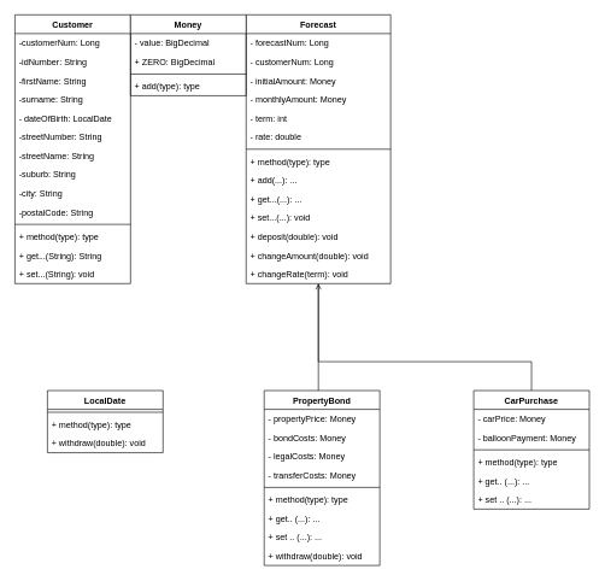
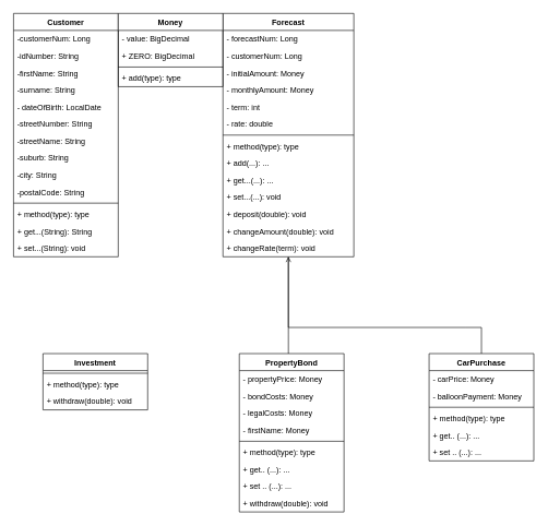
  <mxCell id="0" />
  <mxCell id="1" parent="0" />
  <mxCell id="2" value="Customer" style="swimlane;fontStyle=1;align=center;verticalAlign=top;childLayout=stackLayout;horizontal=1;startSize=26;horizontalStack=0;resizeParent=1;resizeParentMax=0;resizeLast=0;collapsible=1;marginBottom=0;" parent="1" vertex="1"><mxGeometry width="160" height="372" as="geometry" x="20" y="20"><mxRectangle width="100" height="30" as="alternateBounds" /></mxGeometry></mxCell>
  <mxCell id="3" value="-customerNum: Long" style="text;strokeColor=none;fillColor=none;align=left;verticalAlign=top;spacingLeft=4;spacingRight=4;overflow=hidden;rotatable=0;points=[[0,0.5],[1,0.5]];portConstraint=eastwest;" parent="2" vertex="1"><mxGeometry y="26" width="160" height="26" as="geometry" /></mxCell>
  <mxCell id="4" value="-idNumber: String" style="text;strokeColor=none;fillColor=none;align=left;verticalAlign=top;spacingLeft=4;spacingRight=4;overflow=hidden;rotatable=0;points=[[0,0.5],[1,0.5]];portConstraint=eastwest;" parent="2" vertex="1"><mxGeometry y="52" width="160" height="26" as="geometry" /></mxCell>
  <mxCell id="5" value="-firstName: String" style="text;strokeColor=none;fillColor=none;align=left;verticalAlign=top;spacingLeft=4;spacingRight=4;overflow=hidden;rotatable=0;points=[[0,0.5],[1,0.5]];portConstraint=eastwest;" parent="2" vertex="1"><mxGeometry y="78" width="160" height="26" as="geometry" /></mxCell>
  <mxCell id="6" value="-surname: String" style="text;strokeColor=none;fillColor=none;align=left;verticalAlign=top;spacingLeft=4;spacingRight=4;overflow=hidden;rotatable=0;points=[[0,0.5],[1,0.5]];portConstraint=eastwest;" parent="2" vertex="1"><mxGeometry y="104" width="160" height="26" as="geometry" /></mxCell>
  <mxCell id="7" value="- dateOfBirth: LocalDate" style="text;strokeColor=none;fillColor=none;align=left;verticalAlign=top;spacingLeft=4;spacingRight=4;overflow=hidden;rotatable=0;points=[[0,0.5],[1,0.5]];portConstraint=eastwest;" parent="2" vertex="1"><mxGeometry y="130" width="160" height="26" as="geometry" /></mxCell>
  <mxCell id="8" value="-streetNumber: String" style="text;strokeColor=none;fillColor=none;align=left;verticalAlign=top;spacingLeft=4;spacingRight=4;overflow=hidden;rotatable=0;points=[[0,0.5],[1,0.5]];portConstraint=eastwest;" parent="2" vertex="1"><mxGeometry y="156" width="160" height="26" as="geometry" /></mxCell>
  <mxCell id="9" value="-streetName: String" style="text;strokeColor=none;fillColor=none;align=left;verticalAlign=top;spacingLeft=4;spacingRight=4;overflow=hidden;rotatable=0;points=[[0,0.5],[1,0.5]];portConstraint=eastwest;" parent="2" vertex="1"><mxGeometry y="182" width="160" height="26" as="geometry" /></mxCell>
  <mxCell id="10" value="-suburb: String" style="text;strokeColor=none;fillColor=none;align=left;verticalAlign=top;spacingLeft=4;spacingRight=4;overflow=hidden;rotatable=0;points=[[0,0.5],[1,0.5]];portConstraint=eastwest;" parent="2" vertex="1"><mxGeometry y="208" width="160" height="26" as="geometry" /></mxCell>
  <mxCell id="11" value="-city: String" style="text;strokeColor=none;fillColor=none;align=left;verticalAlign=top;spacingLeft=4;spacingRight=4;overflow=hidden;rotatable=0;points=[[0,0.5],[1,0.5]];portConstraint=eastwest;" parent="2" vertex="1"><mxGeometry y="234" width="160" height="26" as="geometry" /></mxCell>
  <mxCell id="12" value="-postalCode: String" style="text;strokeColor=none;fillColor=none;align=left;verticalAlign=top;spacingLeft=4;spacingRight=4;overflow=hidden;rotatable=0;points=[[0,0.5],[1,0.5]];portConstraint=eastwest;" parent="2" vertex="1"><mxGeometry y="260" width="160" height="26" as="geometry" /></mxCell>
  <mxCell id="13" value="" style="line;strokeWidth=1;fillColor=none;align=left;verticalAlign=middle;spacingTop=-1;spacingLeft=3;spacingRight=3;rotatable=0;labelPosition=right;points=[];portConstraint=eastwest;strokeColor=inherit;" parent="2" vertex="1"><mxGeometry y="286" width="160" height="8" as="geometry" /></mxCell>
  <mxCell id="14" value="+ method(type): type" style="text;strokeColor=none;fillColor=none;align=left;verticalAlign=top;spacingLeft=4;spacingRight=4;overflow=hidden;rotatable=0;points=[[0,0.5],[1,0.5]];portConstraint=eastwest;" parent="2" vertex="1"><mxGeometry y="294" width="160" height="26" as="geometry" /></mxCell>
  <mxCell id="15" value="+ get...(String): String" style="text;strokeColor=none;fillColor=none;align=left;verticalAlign=top;spacingLeft=4;spacingRight=4;overflow=hidden;rotatable=0;points=[[0,0.5],[1,0.5]];portConstraint=eastwest;" parent="2" vertex="1"><mxGeometry y="320" width="160" height="26" as="geometry" /></mxCell>
  <mxCell id="16" value="+ set...(String): void" style="text;strokeColor=none;fillColor=none;align=left;verticalAlign=top;spacingLeft=4;spacingRight=4;overflow=hidden;rotatable=0;points=[[0,0.5],[1,0.5]];portConstraint=eastwest;" parent="2" vertex="1"><mxGeometry y="346" width="160" height="26" as="geometry" /></mxCell>
  <mxCell id="17" value="Forecast" style="swimlane;fontStyle=1;align=center;verticalAlign=top;childLayout=stackLayout;horizontal=1;startSize=26;horizontalStack=0;resizeParent=1;resizeParentMax=0;resizeLast=0;collapsible=1;marginBottom=0;" parent="1" vertex="1"><mxGeometry x="340" width="200" height="372" as="geometry" y="20"><mxRectangle x="300" width="90" height="30" as="alternateBounds" /></mxGeometry></mxCell>
  <mxCell id="18" value="- forecastNum: Long" style="text;strokeColor=none;fillColor=none;align=left;verticalAlign=top;spacingLeft=4;spacingRight=4;overflow=hidden;rotatable=0;points=[[0,0.5],[1,0.5]];portConstraint=eastwest;" parent="17" vertex="1"><mxGeometry y="26" width="200" height="26" as="geometry" /></mxCell>
  <mxCell id="19" value="- customerNum: Long" style="text;strokeColor=none;fillColor=none;align=left;verticalAlign=top;spacingLeft=4;spacingRight=4;overflow=hidden;rotatable=0;points=[[0,0.5],[1,0.5]];portConstraint=eastwest;" parent="17" vertex="1"><mxGeometry y="52" width="200" height="26" as="geometry" /></mxCell>
  <mxCell id="20" value="- initialAmount: Money" style="text;strokeColor=none;fillColor=none;align=left;verticalAlign=top;spacingLeft=4;spacingRight=4;overflow=hidden;rotatable=0;points=[[0,0.5],[1,0.5]];portConstraint=eastwest;" parent="17" vertex="1"><mxGeometry y="78" width="200" height="26" as="geometry" /></mxCell>
  <mxCell id="21" value="- monthlyAmount: Money" style="text;strokeColor=none;fillColor=none;align=left;verticalAlign=top;spacingLeft=4;spacingRight=4;overflow=hidden;rotatable=0;points=[[0,0.5],[1,0.5]];portConstraint=eastwest;" parent="17" vertex="1"><mxGeometry y="104" width="200" height="26" as="geometry" /></mxCell>
  <mxCell id="22" value="- term: int" style="text;strokeColor=none;fillColor=none;align=left;verticalAlign=top;spacingLeft=4;spacingRight=4;overflow=hidden;rotatable=0;points=[[0,0.5],[1,0.5]];portConstraint=eastwest;" parent="17" vertex="1"><mxGeometry y="130" width="200" height="26" as="geometry" /></mxCell>
  <mxCell id="23" value="- rate: double" style="text;strokeColor=none;fillColor=none;align=left;verticalAlign=top;spacingLeft=4;spacingRight=4;overflow=hidden;rotatable=0;points=[[0,0.5],[1,0.5]];portConstraint=eastwest;" parent="17" vertex="1"><mxGeometry y="156" width="200" height="26" as="geometry" /></mxCell>
  <mxCell id="24" value="" style="line;strokeWidth=1;fillColor=none;align=left;verticalAlign=middle;spacingTop=-1;spacingLeft=3;spacingRight=3;rotatable=0;labelPosition=right;points=[];portConstraint=eastwest;strokeColor=inherit;" parent="17" vertex="1"><mxGeometry y="182" width="200" height="8" as="geometry" /></mxCell>
  <mxCell id="25" value="+ method(type): type" style="text;strokeColor=none;fillColor=none;align=left;verticalAlign=top;spacingLeft=4;spacingRight=4;overflow=hidden;rotatable=0;points=[[0,0.5],[1,0.5]];portConstraint=eastwest;" parent="17" vertex="1"><mxGeometry y="190" width="200" height="26" as="geometry" /></mxCell>
  <mxCell id="26" value="+ add(...): ..." style="text;strokeColor=none;fillColor=none;align=left;verticalAlign=top;spacingLeft=4;spacingRight=4;overflow=hidden;rotatable=0;points=[[0,0.5],[1,0.5]];portConstraint=eastwest;" parent="17" vertex="1"><mxGeometry y="216" width="200" height="26" as="geometry" /></mxCell>
  <mxCell id="27" value="+ get...(...): ..." style="text;strokeColor=none;fillColor=none;align=left;verticalAlign=top;spacingLeft=4;spacingRight=4;overflow=hidden;rotatable=0;points=[[0,0.5],[1,0.5]];portConstraint=eastwest;" parent="17" vertex="1"><mxGeometry y="242" width="200" height="26" as="geometry" /></mxCell>
  <mxCell id="28" value="+ set...(...): void" style="text;strokeColor=none;fillColor=none;align=left;verticalAlign=top;spacingLeft=4;spacingRight=4;overflow=hidden;rotatable=0;points=[[0,0.5],[1,0.5]];portConstraint=eastwest;" parent="17" vertex="1"><mxGeometry y="268" width="200" height="26" as="geometry" /></mxCell>
  <mxCell id="29" value="+ deposit(double): void" style="text;strokeColor=none;fillColor=none;align=left;verticalAlign=top;spacingLeft=4;spacingRight=4;overflow=hidden;rotatable=0;points=[[0,0.5],[1,0.5]];portConstraint=eastwest;" parent="17" vertex="1"><mxGeometry y="294" width="200" height="26" as="geometry" /></mxCell>
  <mxCell id="30" value="+ changeAmount(double): void" style="text;strokeColor=none;fillColor=none;align=left;verticalAlign=top;spacingLeft=4;spacingRight=4;overflow=hidden;rotatable=0;points=[[0,0.5],[1,0.5]];portConstraint=eastwest;" parent="17" vertex="1"><mxGeometry y="320" width="200" height="26" as="geometry" /></mxCell>
  <mxCell id="31" value="+ changeRate(term): void" style="text;strokeColor=none;fillColor=none;align=left;verticalAlign=top;spacingLeft=4;spacingRight=4;overflow=hidden;rotatable=0;points=[[0,0.5],[1,0.5]];portConstraint=eastwest;" parent="17" vertex="1"><mxGeometry y="346" width="200" height="26" as="geometry" /></mxCell>
- <mxCell id="32" value="LocalDate" style="swimlane;fontStyle=1;align=center;verticalAlign=top;childLayout=stackLayout;horizontal=1;startSize=26;horizontalStack=0;resizeParent=1;resizeParentMax=0;resizeLast=0;collapsible=1;marginBottom=0;" parent="1" vertex="1"><mxGeometry x="65" y="540" width="160" height="86" as="geometry" /></mxCell>
+ <mxCell id="32" value="Investment" style="swimlane;fontStyle=1;align=center;verticalAlign=top;childLayout=stackLayout;horizontal=1;startSize=26;horizontalStack=0;resizeParent=1;resizeParentMax=0;resizeLast=0;collapsible=1;marginBottom=0;" parent="1" vertex="1"><mxGeometry x="65" y="540" width="160" height="86" as="geometry" /></mxCell>
  <mxCell id="33" value="" style="line;strokeWidth=1;fillColor=none;align=left;verticalAlign=middle;spacingTop=-1;spacingLeft=3;spacingRight=3;rotatable=0;labelPosition=right;points=[];portConstraint=eastwest;strokeColor=inherit;" parent="32" vertex="1"><mxGeometry y="26" width="160" height="8" as="geometry" /></mxCell>
  <mxCell id="34" value="+ method(type): type" style="text;strokeColor=none;fillColor=none;align=left;verticalAlign=top;spacingLeft=4;spacingRight=4;overflow=hidden;rotatable=0;points=[[0,0.5],[1,0.5]];portConstraint=eastwest;" parent="32" vertex="1"><mxGeometry y="34" width="160" height="26" as="geometry" /></mxCell>
  <mxCell id="35" value="+ withdraw(double): void" style="text;strokeColor=none;fillColor=none;align=left;verticalAlign=top;spacingLeft=4;spacingRight=4;overflow=hidden;rotatable=0;points=[[0,0.5],[1,0.5]];portConstraint=eastwest;" parent="32" vertex="1"><mxGeometry y="60" width="160" height="26" as="geometry" /></mxCell>
  <mxCell id="36" style="edgeStyle=orthogonalEdgeStyle;rounded=0;orthogonalLoop=1;jettySize=auto;html=1;entryX=0.5;entryY=1;entryDx=0;entryDy=0;endArrow=open;" parent="1" source="37" target="17" edge="1"><mxGeometry relative="1" as="geometry"><Array as="points"><mxPoint x="440" y="510" /><mxPoint x="440" y="510" /></Array></mxGeometry></mxCell>
  <mxCell id="37" value="PropertyBond" style="swimlane;fontStyle=1;align=center;verticalAlign=top;childLayout=stackLayout;horizontal=1;startSize=26;horizontalStack=0;resizeParent=1;resizeParentMax=0;resizeLast=0;collapsible=1;marginBottom=0;" parent="1" vertex="1"><mxGeometry x="365" y="540" width="160" height="242" as="geometry" /></mxCell>
  <mxCell id="38" value="- propertyPrice: Money" style="text;strokeColor=none;fillColor=none;align=left;verticalAlign=top;spacingLeft=4;spacingRight=4;overflow=hidden;rotatable=0;points=[[0,0.5],[1,0.5]];portConstraint=eastwest;" parent="37" vertex="1"><mxGeometry y="26" width="160" height="26" as="geometry" /></mxCell>
  <mxCell id="39" value="- bondCosts: Money" style="text;strokeColor=none;fillColor=none;align=left;verticalAlign=top;spacingLeft=4;spacingRight=4;overflow=hidden;rotatable=0;points=[[0,0.5],[1,0.5]];portConstraint=eastwest;" parent="37" vertex="1"><mxGeometry y="52" width="160" height="26" as="geometry" /></mxCell>
  <mxCell id="40" value="- legalCosts: Money" style="text;strokeColor=none;fillColor=none;align=left;verticalAlign=top;spacingLeft=4;spacingRight=4;overflow=hidden;rotatable=0;points=[[0,0.5],[1,0.5]];portConstraint=eastwest;" parent="37" vertex="1"><mxGeometry y="78" width="160" height="26" as="geometry" /></mxCell>
- <mxCell id="41" value="- transferCosts: Money" style="text;strokeColor=none;fillColor=none;align=left;verticalAlign=top;spacingLeft=4;spacingRight=4;overflow=hidden;rotatable=0;points=[[0,0.5],[1,0.5]];portConstraint=eastwest;" parent="37" vertex="1"><mxGeometry y="104" width="160" height="26" as="geometry" /></mxCell>
+ <mxCell id="41" value="- firstName: Money" style="text;strokeColor=none;fillColor=none;align=left;verticalAlign=top;spacingLeft=4;spacingRight=4;overflow=hidden;rotatable=0;points=[[0,0.5],[1,0.5]];portConstraint=eastwest;" parent="37" vertex="1"><mxGeometry y="104" width="160" height="26" as="geometry" /></mxCell>
  <mxCell id="42" value="" style="line;strokeWidth=1;fillColor=none;align=left;verticalAlign=middle;spacingTop=-1;spacingLeft=3;spacingRight=3;rotatable=0;labelPosition=right;points=[];portConstraint=eastwest;strokeColor=inherit;" parent="37" vertex="1"><mxGeometry y="130" width="160" height="8" as="geometry" /></mxCell>
  <mxCell id="43" value="+ method(type): type" style="text;strokeColor=none;fillColor=none;align=left;verticalAlign=top;spacingLeft=4;spacingRight=4;overflow=hidden;rotatable=0;points=[[0,0.5],[1,0.5]];portConstraint=eastwest;" parent="37" vertex="1"><mxGeometry y="138" width="160" height="26" as="geometry" /></mxCell>
  <mxCell id="44" value="+ get.. (...): ..." style="text;strokeColor=none;fillColor=none;align=left;verticalAlign=top;spacingLeft=4;spacingRight=4;overflow=hidden;rotatable=0;points=[[0,0.5],[1,0.5]];portConstraint=eastwest;" parent="37" vertex="1"><mxGeometry y="164" width="160" height="26" as="geometry" /></mxCell>
  <mxCell id="45" value="+ set .. (...): ..." style="text;strokeColor=none;fillColor=none;align=left;verticalAlign=top;spacingLeft=4;spacingRight=4;overflow=hidden;rotatable=0;points=[[0,0.5],[1,0.5]];portConstraint=eastwest;" parent="37" vertex="1"><mxGeometry y="190" width="160" height="26" as="geometry" /></mxCell>
  <mxCell id="46" value="+ withdraw(double): void" style="text;strokeColor=none;fillColor=none;align=left;verticalAlign=top;spacingLeft=4;spacingRight=4;overflow=hidden;rotatable=0;points=[[0,0.5],[1,0.5]];portConstraint=eastwest;" parent="37" vertex="1"><mxGeometry y="216" width="160" height="26" as="geometry" /></mxCell>
  <mxCell id="47" style="edgeStyle=orthogonalEdgeStyle;rounded=0;orthogonalLoop=1;jettySize=auto;html=1;entryX=0.5;entryY=1;entryDx=0;entryDy=0;exitX=0.5;exitY=0;exitDx=0;exitDy=0;endArrow=none;" parent="1" source="48" target="17" edge="1"><mxGeometry relative="1" as="geometry"><Array as="points"><mxPoint x="710" y="500" /><mxPoint x="420" y="500" /></Array></mxGeometry></mxCell>
  <mxCell id="48" value="CarPurchase" style="swimlane;fontStyle=1;align=center;verticalAlign=top;childLayout=stackLayout;horizontal=1;startSize=26;horizontalStack=0;resizeParent=1;resizeParentMax=0;resizeLast=0;collapsible=1;marginBottom=0;" parent="1" vertex="1"><mxGeometry x="655" y="540" width="160" height="164" as="geometry" /></mxCell>
  <mxCell id="49" value="- carPrice: Money" style="text;strokeColor=none;fillColor=none;align=left;verticalAlign=top;spacingLeft=4;spacingRight=4;overflow=hidden;rotatable=0;points=[[0,0.5],[1,0.5]];portConstraint=eastwest;" parent="48" vertex="1"><mxGeometry y="26" width="160" height="26" as="geometry" /></mxCell>
  <mxCell id="50" value="- balloonPayment: Money" style="text;strokeColor=none;fillColor=none;align=left;verticalAlign=top;spacingLeft=4;spacingRight=4;overflow=hidden;rotatable=0;points=[[0,0.5],[1,0.5]];portConstraint=eastwest;" parent="48" vertex="1"><mxGeometry y="52" width="160" height="26" as="geometry" /></mxCell>
  <mxCell id="51" value="" style="line;strokeWidth=1;fillColor=none;align=left;verticalAlign=middle;spacingTop=-1;spacingLeft=3;spacingRight=3;rotatable=0;labelPosition=right;points=[];portConstraint=eastwest;strokeColor=inherit;" parent="48" vertex="1"><mxGeometry y="78" width="160" height="8" as="geometry" /></mxCell>
  <mxCell id="52" value="+ method(type): type" style="text;strokeColor=none;fillColor=none;align=left;verticalAlign=top;spacingLeft=4;spacingRight=4;overflow=hidden;rotatable=0;points=[[0,0.5],[1,0.5]];portConstraint=eastwest;" parent="48" vertex="1"><mxGeometry y="86" width="160" height="26" as="geometry" /></mxCell>
  <mxCell id="53" value="+ get.. (...): ..." style="text;strokeColor=none;fillColor=none;align=left;verticalAlign=top;spacingLeft=4;spacingRight=4;overflow=hidden;rotatable=0;points=[[0,0.5],[1,0.5]];portConstraint=eastwest;" parent="48" vertex="1"><mxGeometry y="112" width="160" height="26" as="geometry" /></mxCell>
  <mxCell id="54" value="+ set .. (...): ..." style="text;strokeColor=none;fillColor=none;align=left;verticalAlign=top;spacingLeft=4;spacingRight=4;overflow=hidden;rotatable=0;points=[[0,0.5],[1,0.5]];portConstraint=eastwest;" parent="48" vertex="1"><mxGeometry y="138" width="160" height="26" as="geometry" /></mxCell>
  <mxCell id="55" value="Money" style="swimlane;fontStyle=1;align=center;verticalAlign=top;childLayout=stackLayout;horizontal=1;startSize=26;horizontalStack=0;resizeParent=1;resizeParentMax=0;resizeLast=0;collapsible=1;marginBottom=0;" parent="1" vertex="1"><mxGeometry x="180" width="160" height="112" as="geometry" y="20" /></mxCell>
  <mxCell id="56" value="- value: BigDecimal" style="text;strokeColor=none;fillColor=none;align=left;verticalAlign=top;spacingLeft=4;spacingRight=4;overflow=hidden;rotatable=0;points=[[0,0.5],[1,0.5]];portConstraint=eastwest;" parent="55" vertex="1"><mxGeometry y="26" width="160" height="26" as="geometry" /></mxCell>
  <mxCell id="57" value="+ ZERO: BigDecimal" style="text;strokeColor=none;fillColor=none;align=left;verticalAlign=top;spacingLeft=4;spacingRight=4;overflow=hidden;rotatable=0;points=[[0,0.5],[1,0.5]];portConstraint=eastwest;" parent="55" vertex="1"><mxGeometry y="52" width="160" height="26" as="geometry" /></mxCell>
  <mxCell id="58" value="" style="line;strokeWidth=1;fillColor=none;align=left;verticalAlign=middle;spacingTop=-1;spacingLeft=3;spacingRight=3;rotatable=0;labelPosition=right;points=[];portConstraint=eastwest;strokeColor=inherit;" parent="55" vertex="1"><mxGeometry y="78" width="160" height="8" as="geometry" /></mxCell>
  <mxCell id="59" value="+ add(type): type" style="text;strokeColor=none;fillColor=none;align=left;verticalAlign=top;spacingLeft=4;spacingRight=4;overflow=hidden;rotatable=0;points=[[0,0.5],[1,0.5]];portConstraint=eastwest;" parent="55" vertex="1"><mxGeometry y="86" width="160" height="26" as="geometry" /></mxCell>
